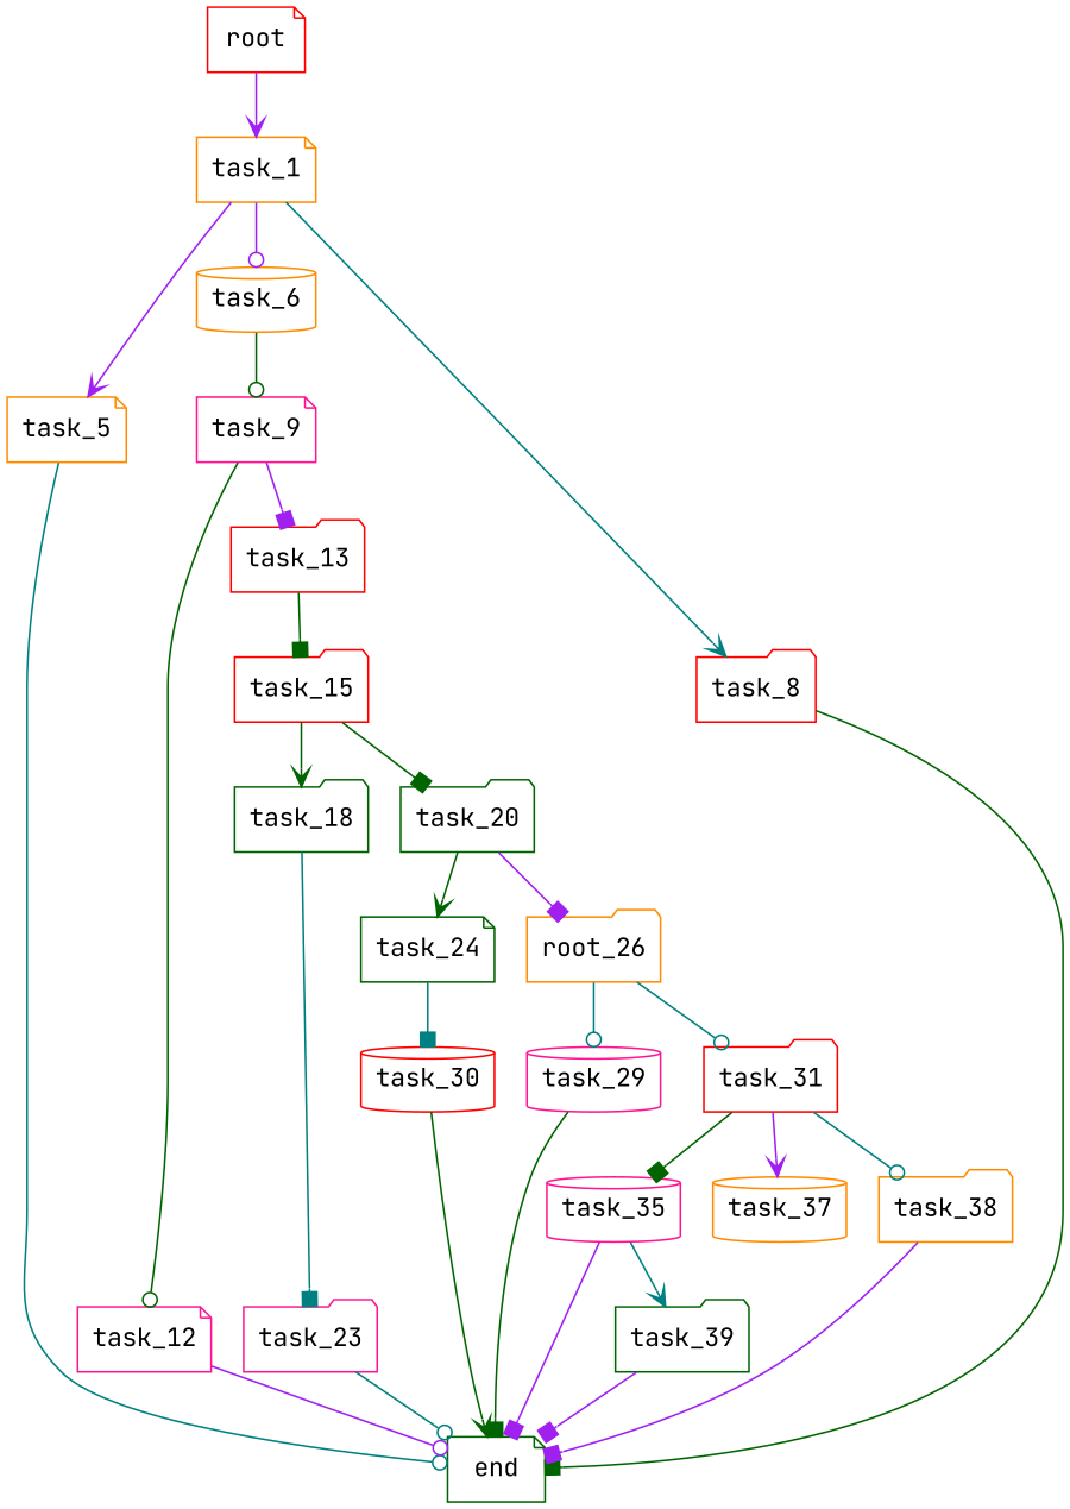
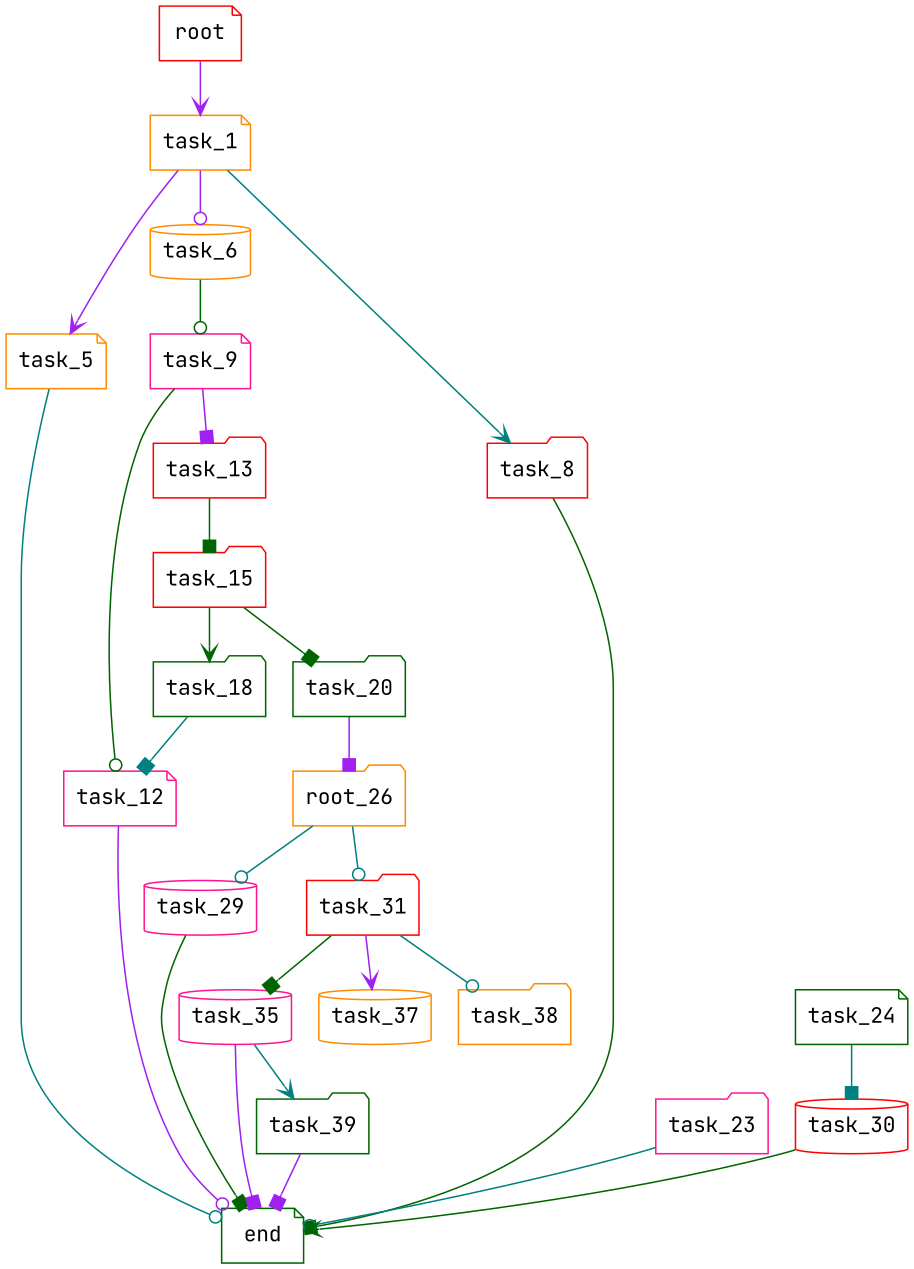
  digraph {
    fontname="JetBrains Mono"
    node [color=red fontname="JetBrains Mono" shape=folder]
    edge [arrowhead=box color=purple fontname="JetBrains Mono"]
    root [shape=note]
    task_1 [color=darkorange shape=note]
    task_5 [color=darkorange shape=note]
    task_6 [color=darkorange shape=cylinder]
    task_8
    end [color=darkgreen shape=note]
    task_9 [color=deeppink shape=note]
    task_12 [color=deeppink shape=note]
    task_13
    task_15
    task_18 [color=darkgreen]
    task_20 [color=darkgreen]
    task_23 [color=deeppink]
    task_24 [color=darkgreen shape=note]
    n15 [color=darkorange label=root_26]
    task_30 [shape=cylinder]
    task_29 [color=deeppink shape=cylinder]
    task_31
    task_35 [color=deeppink shape=cylinder]
    task_37 [color=darkorange shape=cylinder]
    task_38 [color=darkorange]
    task_39 [color=darkgreen]
    root -> task_1 [arrowhead=vee]
    task_1 -> task_5 [arrowhead=vee]
    task_1 -> task_6 [arrowhead=odot]
    task_1 -> task_8 [arrowhead=vee color=teal]
    task_5 -> end [arrowhead=odot color=teal]
    task_6 -> task_9 [arrowhead=odot color=darkgreen]
    task_8 -> end [color=darkgreen]
    task_9 -> task_12 [arrowhead=odot color=darkgreen]
    task_9 -> task_13
    task_12 -> end [arrowhead=odot]
    task_13 -> task_15 [color=darkgreen]
    task_15 -> task_18 [arrowhead=vee color=darkgreen]
    task_15 -> task_20 [color=darkgreen]
-   task_18 -> task_23 [color=teal]
-   task_20 -> task_24 [arrowhead=vee color=darkgreen]
+   task_18 -> task_12 [color=teal]
    task_20 -> n15
    task_23 -> end [arrowhead=odot color=teal]
    task_24 -> task_30 [color=teal]
    n15 -> task_29 [arrowhead=odot color=teal]
    n15 -> task_31 [arrowhead=odot color=teal]
    task_30 -> end [arrowhead=vee color=darkgreen]
    task_29 -> end [color=darkgreen]
    task_31 -> task_35 [color=darkgreen]
    task_31 -> task_37 [arrowhead=vee]
    task_31 -> task_38 [arrowhead=odot color=teal]
    task_35 -> end
    task_35 -> task_39 [arrowhead=vee color=teal]
-   task_38 -> end
    task_39 -> end
  }
